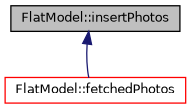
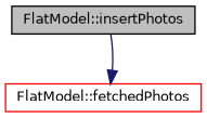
  digraph {
    rankdir=TB
    node [fontname=Helvetica fontsize=10 shape=record style=filled]
    n1 [color=black fillcolor=grey75 fontcolor=black height=0.2 label="FlatModel::insertPhotos" width=0.4]
    n2 [color=red fillcolor=white height=0.2 label="FlatModel::fetchedPhotos" width=0.4]
-   n1 -> n2 [color=midnightblue dir=back fontname=Helvetica fontsize=10 labelfontname=Helvetica labelfontsize=10 style=solid]
+   n2 -> n1 [color=midnightblue dir=back fontname=Helvetica fontsize=10 labelfontname=Helvetica labelfontsize=10 style=solid]
  }
